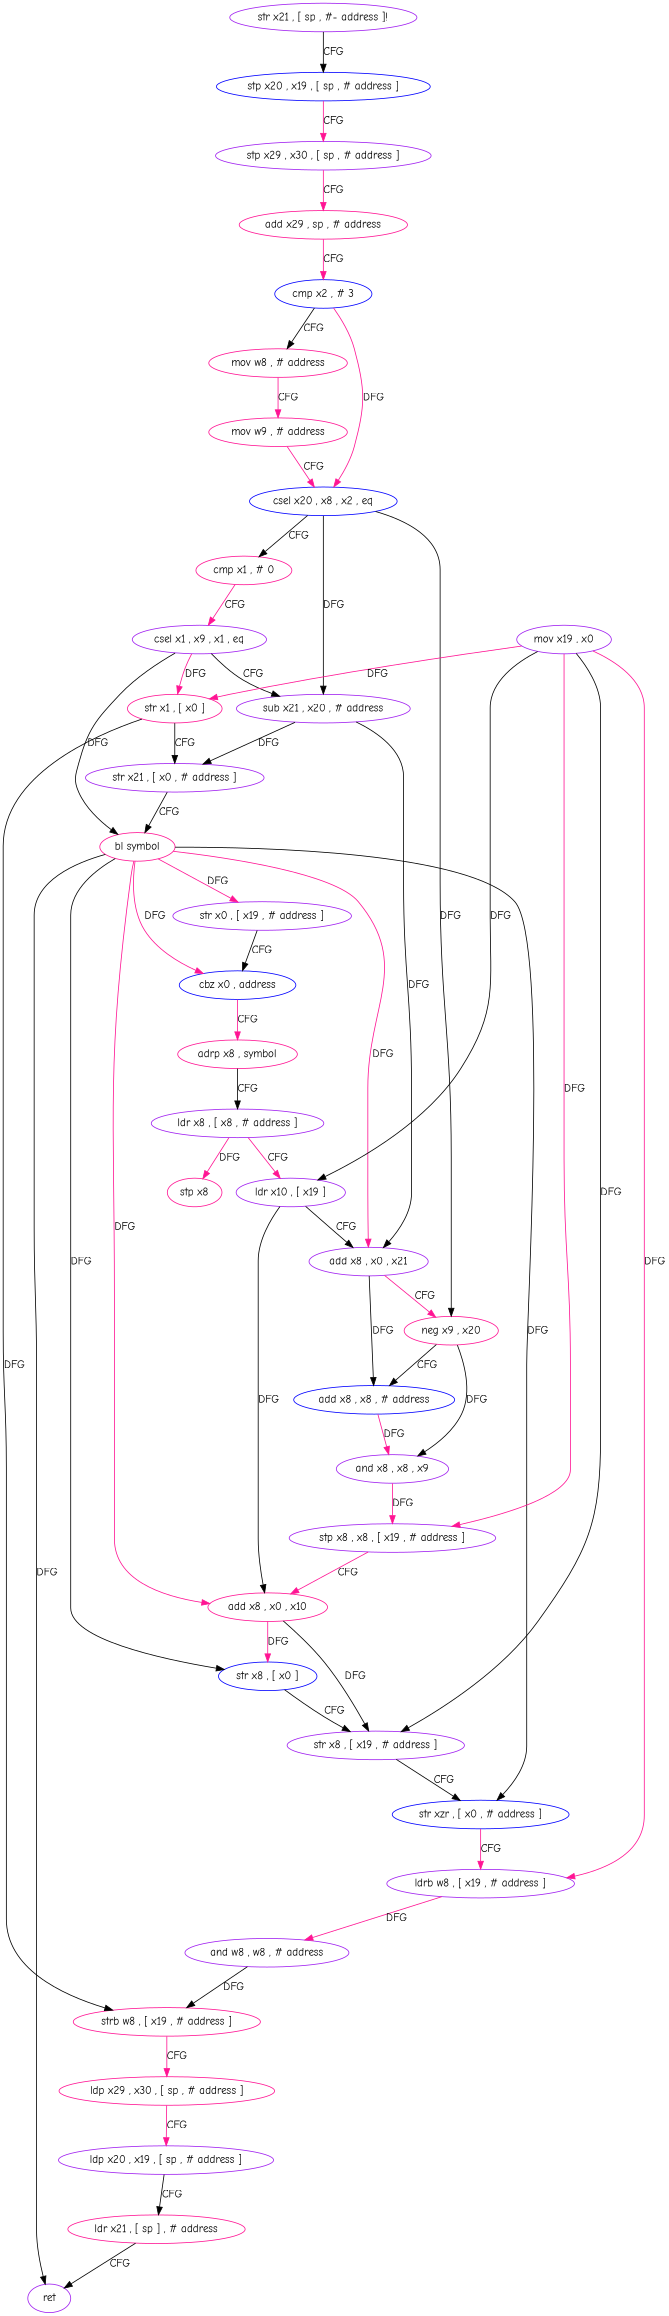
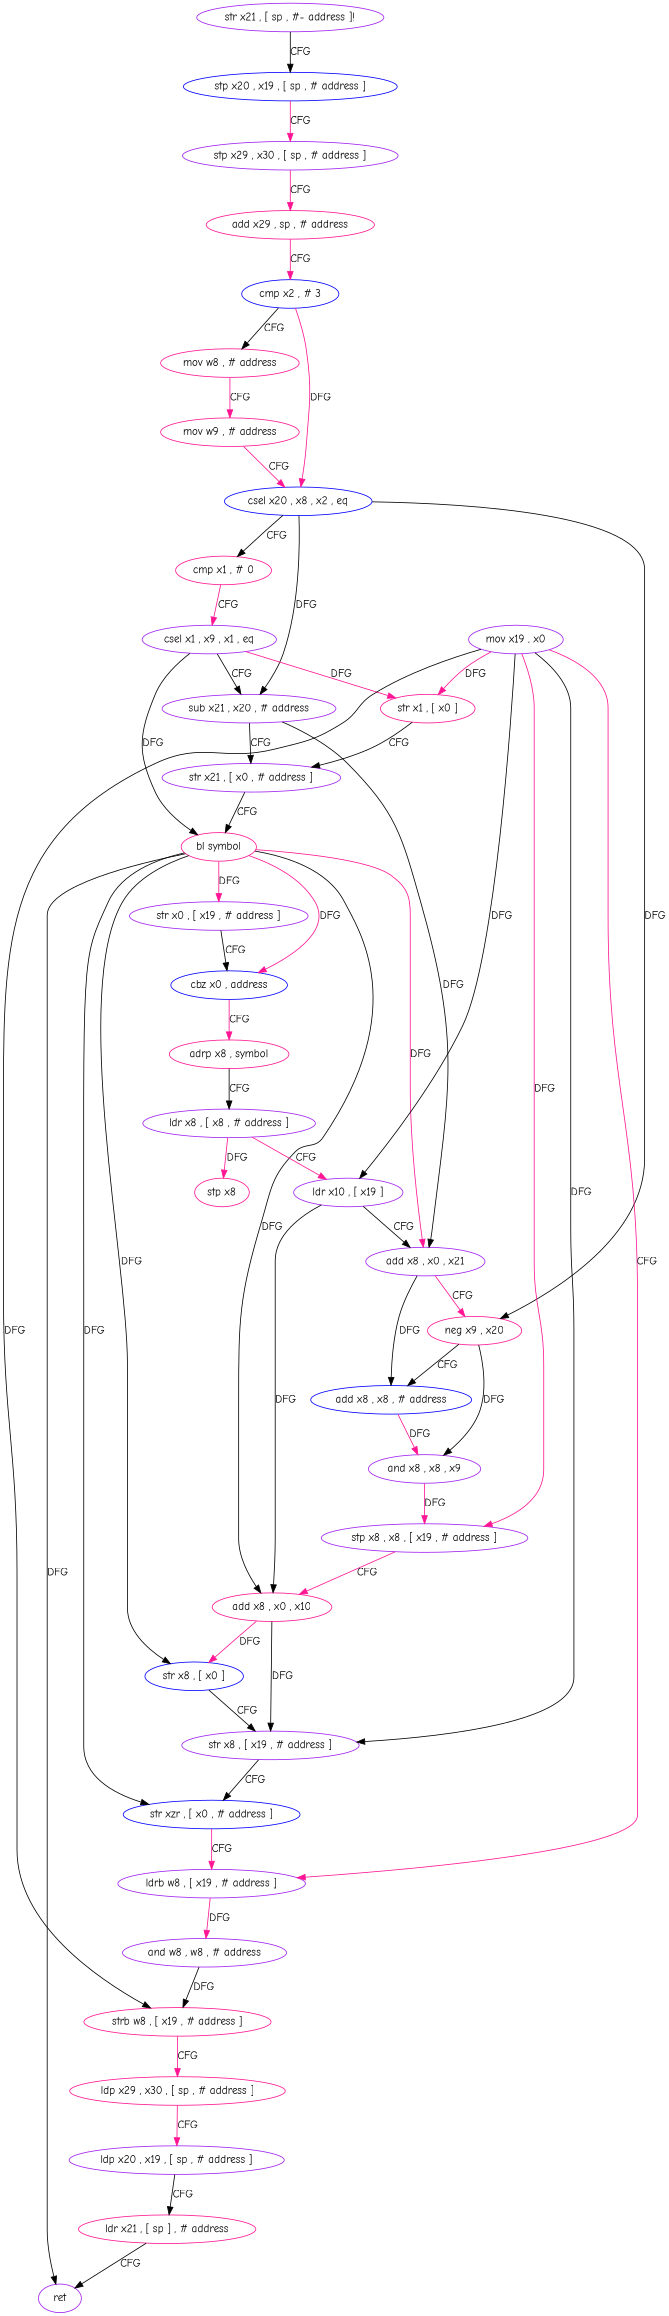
  digraph {
    fontname="Comic Neue"
    node [color=purple fontname="Comic Neue"]
    edge [color=black fontname="Comic Neue"]
    n1 [label="str x21 , [ sp , #- address ]!"]
    n2 [color=blue label="stp x20 , x19 , [ sp , # address ]"]
    n3 [label="stp x29 , x30 , [ sp , # address ]"]
    n4 [color=deeppink label="add x29 , sp , # address"]
    n5 [color=blue label="cmp x2 , # 3"]
    n6 [color=deeppink label="mov w8 , # address"]
    n7 [color=blue label="csel x20 , x8 , x2 , eq"]
    n8 [color=deeppink label="mov w9 , # address"]
    n9 [color=deeppink label="cmp x1 , # 0"]
    n10 [label="sub x21 , x20 , # address"]
    n11 [color=deeppink label="neg x9 , x20"]
    n12 [label="csel x1 , x9 , x1 , eq"]
    n13 [label="str x21 , [ x0 , # address ]"]
    n14 [label="add x8 , x0 , x21"]
    n15 [color=blue label="add x8 , x8 , # address"]
    n16 [label="and x8 , x8 , x9"]
    n17 [color=deeppink label="str x1 , [ x0 ]"]
    n18 [color=deeppink label="bl symbol"]
    n19 [label="str x0 , [ x19 , # address ]"]
    n20 [color=blue label="cbz x0 , address"]
    n21 [color=deeppink label="add x8 , x0 , x10"]
    n22 [color=blue label="str x8 , [ x0 ]"]
    n23 [color=blue label="str xzr , [ x0 , # address ]"]
    n24 [label=ret]
    n25 [label="mov x19 , x0"]
    n26 [label="ldr x10 , [ x19 ]"]
    n27 [label="stp x8 , x8 , [ x19 , # address ]"]
    n28 [label="str x8 , [ x19 , # address ]"]
    n29 [label="ldrb w8 , [ x19 , # address ]"]
    n30 [color=deeppink label="strb w8 , [ x19 , # address ]"]
    n31 [label="and w8 , w8 , # address"]
    n32 [color=deeppink label="ldp x29 , x30 , [ sp , # address ]"]
    n33 [color=deeppink label="adrp x8 , symbol"]
    n34 [label="ldr x8 , [ x8 , # address ]"]
    n35 [color=deeppink label="stp x8"]
    n36 [label="ldp x20 , x19 , [ sp , # address ]"]
    n37 [color=deeppink label="ldr x21 , [ sp ] , # address"]
    n1 -> n2 [label=CFG]
    n2 -> n3 [color=deeppink label=CFG]
    n3 -> n4 [color=deeppink label=CFG]
    n4 -> n5 [color=deeppink label=CFG]
    n5 -> n6 [label=CFG]
    n5 -> n7 [color=deeppink label=DFG]
    n6 -> n8 [color=deeppink label=CFG]
    n7 -> n9 [label=CFG]
    n7 -> n10 [label=DFG]
    n7 -> n11 [label=DFG]
    n8 -> n7 [color=deeppink label=CFG]
    n9 -> n12 [color=deeppink label=CFG]
-   n10 -> n13 [label=DFG]
+   n10 -> n13 [label=CFG]
    n10 -> n14 [label=DFG]
    n11 -> n15 [label=CFG]
    n11 -> n16 [label=DFG]
    n12 -> n10 [label=CFG]
    n12 -> n17 [color=deeppink label=DFG]
    n12 -> n18 [label=DFG]
    n13 -> n18 [label=CFG]
    n14 -> n11 [color=deeppink label=CFG]
    n14 -> n15 [label=DFG]
    n15 -> n16 [color=deeppink label=DFG]
    n16 -> n27 [color=deeppink label=DFG]
    n17 -> n13 [label=CFG]
    n18 -> n14 [color=deeppink label=DFG]
    n18 -> n19 [color=deeppink label=DFG]
    n18 -> n20 [color=deeppink label=DFG]
-   n18 -> n21 [color=deeppink label=DFG]
+   n18 -> n21 [label=DFG]
    n18 -> n22 [label=DFG]
    n18 -> n23 [label=DFG]
    n18 -> n24 [label=DFG]
    n19 -> n20 [label=CFG]
    n20 -> n33 [color=deeppink label=CFG]
    n21 -> n22 [color=deeppink label=DFG]
    n21 -> n28 [label=DFG]
    n22 -> n28 [label=CFG]
    n23 -> n29 [color=deeppink label=CFG]
    n25 -> n17 [color=deeppink label=DFG]
    n25 -> n26 [label=DFG]
    n25 -> n27 [color=deeppink label=DFG]
    n25 -> n28 [label=DFG]
-   n25 -> n29 [color=deeppink label=DFG]
-   n17 -> n30 [label=DFG]
+   n25 -> n29 [color=deeppink label=CFG]
+   n25 -> n30 [label=DFG]
    n26 -> n14 [label=CFG]
    n26 -> n21 [label=DFG]
    n27 -> n21 [color=deeppink label=CFG]
    n28 -> n23 [label=CFG]
    n29 -> n31 [color=deeppink label=DFG]
    n30 -> n32 [color=deeppink label=CFG]
    n31 -> n30 [label=DFG]
    n32 -> n36 [color=deeppink label=CFG]
    n33 -> n34 [label=CFG]
    n34 -> n26 [color=deeppink label=CFG]
    n34 -> n35 [color=deeppink label=DFG]
    n36 -> n37 [label=CFG]
    n37 -> n24 [label=CFG]
  }
